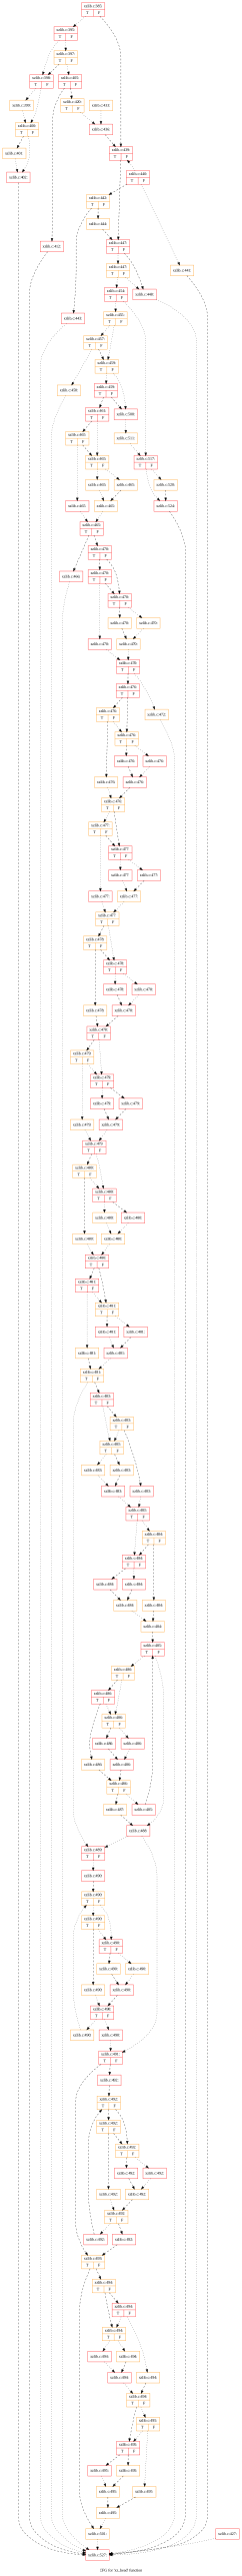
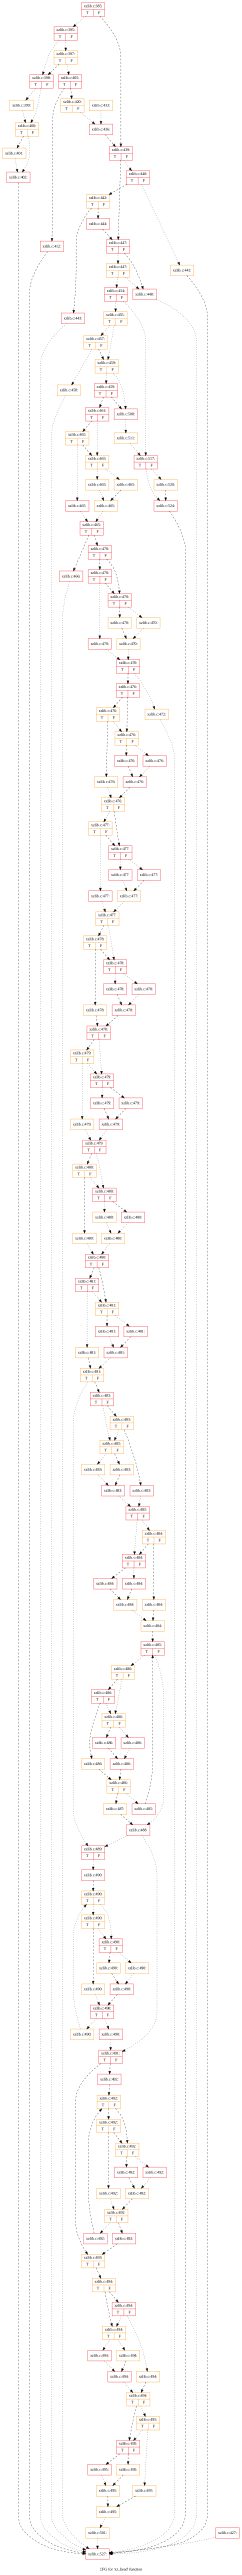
  digraph {
    fontname="Liberation Serif"
    label="CFG for 'xz_head' function"
    node [color=red fontname="Liberation Serif" shape=record]
    edge [fontname="Liberation Serif" style=dotted]
    n1 [label="{xzlib.c:385:|{<s0>T|<s1>F}}"]
    n2 [label="{xzlib.c:395:|{<s0>T|<s1>F}}"]
    n3 [label="{xzlib.c:439:|{<s0>T|<s1>F}}"]
    n4 [label="{xzlib.c:398:|{<s0>T|<s1>F}}"]
    n5 [color=darkorange label="{xzlib.c:397:|{<s0>T|<s1>F}}"]
    n6 [label="{xzlib.c:440:|{<s0>T|<s1>F}}"]
    n7 [label="{xzlib.c:447:|{<s0>T|<s1>F}}"]
    n8 [color=darkorange label="{xzlib.c:399:}"]
    n9 [color=darkorange label="{xzlib.c:400:|{<s0>T|<s1>F}}"]
    n10 [label="{xzlib.c:405:|{<s0>T|<s1>F}}"]
    n11 [color=darkorange label="{xzlib.c:441:}"]
    n12 [color=darkorange label="{xzlib.c:442:|{<s0>T|<s1>F}}"]
    n13 [label="{xzlib.c:448:}"]
    n14 [color=darkorange label="{xzlib.c:447:|{<s0>T|<s1>F}}"]
    n15 [color=darkorange label="{xzlib.c:401:}"]
    n16 [label="{xzlib.c:402:}"]
    n17 [label="{xzlib.c:412:}"]
    n18 [color=darkorange label="{xzlib.c:420:|{<s0>T|<s1>F}}"]
    n19 [label="{xzlib.c:527:}"]
    n20 [label="{xzlib.c:436:}"]
    n21 [label="{xzlib.c:427:}"]
    n22 [color=darkorange label="{xzlib.c:433:}"]
    n23 [label="{xzlib.c:443:}"]
-   n24 [color=darkorange label="{xzlib.c:444:}"]
+   n24 [label="{xzlib.c:444:}"]
    n25 [label="{xzlib.c:454:|{<s0>T|<s1>F}}"]
    n26 [color=darkorange label="{xzlib.c:455:|{<s0>T|<s1>F}}"]
    n27 [label="{xzlib.c:517:|{<s0>T|<s1>F}}"]
    n28 [color=darkorange label="{xzlib.c:457:|{<s0>T|<s1>F}}"]
    n29 [color=darkorange label="{xzlib.c:459:|{<s0>T|<s1>F}}"]
    n30 [color=darkorange label="{xzlib.c:520:}"]
    n31 [label="{xzlib.c:524:}"]
    n32 [color=darkorange label="{xzlib.c:458:}"]
    n33 [label="{xzlib.c:459:|{<s0>T|<s1>F}}"]
    n34 [label="{xzlib.c:508:}"]
    n35 [label="{xzlib.c:461:|{<s0>T|<s1>F}}"]
    n36 [color=darkorange label="{xzlib.c:511:}"]
    n37 [color=darkorange label="{xzlib.c:465:|{<s0>T|<s1>F}}"]
    n38 [color=darkorange label="{xzlib.c:465:|{<s0>T|<s1>F}}"]
    n39 [label="{xzlib.c:465:}"]
    n40 [color=darkorange label="{xzlib.c:465:}"]
    n41 [color=darkorange label="{xzlib.c:465:}"]
    n42 [label="{xzlib.c:465:|{<s0>T|<s1>F}}"]
    n43 [color=darkorange label="{xzlib.c:465:}"]
    n44 [label="{xzlib.c:466:}"]
    n45 [label="{xzlib.c:470:|{<s0>T|<s1>F}}"]
    n46 [label="{xzlib.c:470:|{<s0>T|<s1>F}}"]
    n47 [label="{xzlib.c:470:|{<s0>T|<s1>F}}"]
    n48 [label="{xzlib.c:470:}"]
    n49 [color=darkorange label="{xzlib.c:470:}"]
    n50 [color=darkorange label="{xzlib.c:470:}"]
    n51 [label="{xzlib.c:470:|{<s0>T|<s1>F}}"]
    n52 [color=darkorange label="{xzlib.c:470:}"]
    n53 [color=darkorange label="{xzlib.c:472:}"]
    n54 [label="{xzlib.c:476:|{<s0>T|<s1>F}}"]
    n55 [color=darkorange label="{xzlib.c:476:|{<s0>T|<s1>F}}"]
    n56 [color=darkorange label="{xzlib.c:476:|{<s0>T|<s1>F}}"]
    n57 [color=darkorange label="{xzlib.c:476:}"]
    n58 [label="{xzlib.c:476:}"]
    n59 [label="{xzlib.c:476:}"]
    n60 [color=darkorange label="{xzlib.c:476:|{<s0>T|<s1>F}}"]
    n61 [label="{xzlib.c:476:}"]
    n62 [color=darkorange label="{xzlib.c:477:|{<s0>T|<s1>F}}"]
    n63 [label="{xzlib.c:477:|{<s0>T|<s1>F}}"]
    n64 [label="{xzlib.c:477:}"]
    n65 [label="{xzlib.c:477:}"]
    n66 [label="{xzlib.c:477:}"]
    n67 [color=darkorange label="{xzlib.c:477:|{<s0>T|<s1>F}}"]
    n68 [color=darkorange label="{xzlib.c:477:}"]
    n69 [color=darkorange label="{xzlib.c:478:|{<s0>T|<s1>F}}"]
    n70 [label="{xzlib.c:478:|{<s0>T|<s1>F}}"]
    n71 [color=darkorange label="{xzlib.c:478:}"]
    n72 [label="{xzlib.c:478:}"]
    n73 [label="{xzlib.c:478:}"]
    n74 [label="{xzlib.c:478:|{<s0>T|<s1>F}}"]
    n75 [label="{xzlib.c:478:}"]
    n76 [color=darkorange label="{xzlib.c:479:|{<s0>T|<s1>F}}"]
    n77 [label="{xzlib.c:479:|{<s0>T|<s1>F}}"]
    n78 [color=darkorange label="{xzlib.c:479:}"]
    n79 [label="{xzlib.c:479:}"]
    n80 [label="{xzlib.c:479:}"]
    n81 [label="{xzlib.c:479:|{<s0>T|<s1>F}}"]
    n82 [label="{xzlib.c:479:}"]
    n83 [color=darkorange label="{xzlib.c:480:|{<s0>T|<s1>F}}"]
    n84 [label="{xzlib.c:480:|{<s0>T|<s1>F}}"]
    n85 [color=darkorange label="{xzlib.c:480:}"]
    n86 [color=darkorange label="{xzlib.c:480:}"]
    n87 [label="{xzlib.c:480:}"]
    n88 [label="{xzlib.c:480:|{<s0>T|<s1>F}}"]
    n89 [color=darkorange label="{xzlib.c:480:}"]
    n90 [label="{xzlib.c:481:|{<s0>T|<s1>F}}"]
    n91 [color=darkorange label="{xzlib.c:481:|{<s0>T|<s1>F}}"]
    n92 [color=darkorange label="{xzlib.c:481:}"]
    n93 [label="{xzlib.c:481:}"]
    n94 [label="{xzlib.c:481:}"]
    n95 [color=darkorange label="{xzlib.c:481:|{<s0>T|<s1>F}}"]
    n96 [label="{xzlib.c:481:}"]
    n97 [label="{xzlib.c:483:|{<s0>T|<s1>F}}"]
    n98 [label="{xzlib.c:489:|{<s0>T|<s1>F}}"]
    n99 [color=darkorange label="{xzlib.c:483:|{<s0>T|<s1>F}}"]
    n100 [color=darkorange label="{xzlib.c:483:|{<s0>T|<s1>F}}"]
    n101 [label="{xzlib.c:490:}"]
    n102 [label="{xzlib.c:483:}"]
    n103 [color=darkorange label="{xzlib.c:483:}"]
    n104 [color=darkorange label="{xzlib.c:483:}"]
    n105 [color=darkorange label="{xzlib.c:490:|{<s0>T|<s1>F}}"]
    n106 [label="{xzlib.c:491:|{<s0>T|<s1>F}}"]
    n107 [label="{xzlib.c:492:}"]
    n108 [color=darkorange label="{xzlib.c:493:|{<s0>T|<s1>F}}"]
    n109 [label="{xzlib.c:483:|{<s0>T|<s1>F}}"]
    n110 [label="{xzlib.c:483:}"]
    n111 [color=darkorange label="{xzlib.c:484:|{<s0>T|<s1>F}}"]
    n112 [label="{xzlib.c:484:|{<s0>T|<s1>F}}"]
    n113 [color=darkorange label="{xzlib.c:484:}"]
    n114 [label="{xzlib.c:484:}"]
    n115 [label="{xzlib.c:484:}"]
    n116 [color=darkorange label="{xzlib.c:484:}"]
    n117 [color=darkorange label="{xzlib.c:484:}"]
    n118 [label="{xzlib.c:485:|{<s0>T|<s1>F}}"]
    n119 [color=darkorange label="{xzlib.c:486:|{<s0>T|<s1>F}}"]
    n120 [label="{xzlib.c:488:}"]
    n121 [label="{xzlib.c:486:|{<s0>T|<s1>F}}"]
    n122 [color=darkorange label="{xzlib.c:486:|{<s0>T|<s1>F}}"]
    n123 [color=darkorange label="{xzlib.c:486:}"]
    n124 [label="{xzlib.c:486:}"]
    n125 [label="{xzlib.c:486:}"]
    n126 [color=darkorange label="{xzlib.c:486:|{<s0>T|<s1>F}}"]
    n127 [label="{xzlib.c:486:}"]
    n128 [color=darkorange label="{xzlib.c:487:}"]
    n129 [label="{xzlib.c:485:}"]
    n130 [color=darkorange label="{xzlib.c:490:|{<s0>T|<s1>F}}"]
    n131 [label="{xzlib.c:490:|{<s0>T|<s1>F}}"]
    n132 [color=darkorange label="{xzlib.c:492:|{<s0>T|<s1>F}}"]
    n133 [color=darkorange label="{xzlib.c:494:|{<s0>T|<s1>F}}"]
    n134 [color=darkorange label="{xzlib.c:501:}"]
    n135 [color=darkorange label="{xzlib.c:490:}"]
    n136 [color=darkorange label="{xzlib.c:490:}"]
    n137 [color=darkorange label="{xzlib.c:490:}"]
    n138 [label="{xzlib.c:490:|{<s0>T|<s1>F}}"]
    n139 [label="{xzlib.c:490:}"]
    n140 [color=darkorange label="{xzlib.c:490:}"]
    n141 [label="{xzlib.c:490:}"]
    n142 [color=darkorange label="{xzlib.c:492:|{<s0>T|<s1>F}}"]
    n143 [color=darkorange label="{xzlib.c:492:|{<s0>T|<s1>F}}"]
    n144 [label="{xzlib.c:494:|{<s0>T|<s1>F}}"]
    n145 [color=darkorange label="{xzlib.c:494:|{<s0>T|<s1>F}}"]
    n146 [color=darkorange label="{xzlib.c:492:}"]
    n147 [label="{xzlib.c:492:}"]
    n148 [label="{xzlib.c:492:}"]
    n149 [color=darkorange label="{xzlib.c:492:|{<s0>T|<s1>F}}"]
    n150 [color=darkorange label="{xzlib.c:492:}"]
    n151 [label="{xzlib.c:492:}"]
    n152 [label="{xzlib.c:492:}"]
    n153 [color=darkorange label="{xzlib.c:494:}"]
    n154 [label="{xzlib.c:494:}"]
    n155 [color=darkorange label="{xzlib.c:494:}"]
    n156 [color=darkorange label="{xzlib.c:494:|{<s0>T|<s1>F}}"]
    n157 [label="{xzlib.c:494:}"]
    n158 [color=darkorange label="{xzlib.c:495:|{<s0>T|<s1>F}}"]
    n159 [label="{xzlib.c:495:|{<s0>T|<s1>F}}"]
    n160 [color=darkorange label="{xzlib.c:495:}"]
    n161 [label="{xzlib.c:495:}"]
    n162 [color=darkorange label="{xzlib.c:495:}"]
    n163 [color=darkorange label="{xzlib.c:495:}"]
    n164 [color=darkorange label="{xzlib.c:495:}"]
    n1 -> n2
    n1 -> n3 [style=dashed]
    n2 -> n4
    n2 -> n5
-   n6 -> n3
+   n3 -> n6
    n3 -> n7 [style=dashed]
    n4 -> n8
    n4 -> n9
    n5 -> n4 [style=dashed]
    n5 -> n10
    n6 -> n11
    n6 -> n12 [style=dashed]
    n7 -> n13 [style=dashed]
    n7 -> n14
    n8 -> n9
    n9 -> n15 [style=dashed]
    n9 -> n16
    n10 -> n17 [style=dashed]
    n10 -> n18 [style=dashed]
    n11 -> n19 [style=dashed]
    n12 -> n23 [style=dashed]
    n12 -> n24 [style=dashed]
    n13 -> n19
    n14 -> n13
    n14 -> n25
    n15 -> n16
    n16 -> n19 [style=dashed]
    n17 -> n19 [style=dashed]
    n18 -> n20
    n20 -> n3 [style=dashed]
    n21 -> n19
    n22 -> n20
    n23 -> n19
    n24 -> n7 [style=dashed]
    n25 -> n26
    n25 -> n27
    n26 -> n28
    n26 -> n29
    n27 -> n30
    n27 -> n31
    n28 -> n29 [style=dashed]
    n28 -> n32
    n29 -> n33
    n29 -> n34
    n30 -> n31 [style=dashed]
    n31 -> n19 [style=dashed]
    n32 -> n19
    n33 -> n34 [style=dashed]
    n33 -> n35 [style=dashed]
    n34 -> n36
    n35 -> n37 [style=dashed]
    n35 -> n38
    n36 -> n27
    n37 -> n38 [style=dashed]
    n37 -> n39
    n38 -> n40
    n38 -> n41
    n39 -> n42
    n40 -> n43 [style=dashed]
    n41 -> n43
    n42 -> n44 [style=dashed]
    n42 -> n45 [style=dashed]
    n43 -> n42
    n44 -> n19
    n45 -> n46 [style=dashed]
    n45 -> n47 [style=dashed]
    n46 -> n47 [style=dashed]
    n46 -> n48
    n47 -> n49 [style=dashed]
    n47 -> n50
    n48 -> n51
    n49 -> n52 [style=dashed]
    n50 -> n52
    n51 -> n53
    n51 -> n54 [style=dashed]
    n52 -> n51
    n53 -> n19
    n54 -> n55 [style=dashed]
    n54 -> n56 [style=dashed]
    n55 -> n56
    n55 -> n57 [style=dashed]
    n56 -> n58 [style=dashed]
    n56 -> n59
    n57 -> n60
    n58 -> n61 [style=dashed]
    n59 -> n61
    n60 -> n62
    n60 -> n63 [style=dashed]
    n61 -> n60 [style=dashed]
    n62 -> n63 [style=dashed]
    n62 -> n64
    n63 -> n65
    n63 -> n66
    n64 -> n67
    n65 -> n68
    n66 -> n68 [style=dashed]
    n67 -> n69 [style=dashed]
    n67 -> n70
    n68 -> n67
    n69 -> n70 [style=dashed]
    n69 -> n71 [style=dashed]
    n70 -> n72
    n70 -> n73
    n71 -> n74 [style=dashed]
    n72 -> n75 [style=dashed]
    n73 -> n75
    n74 -> n76 [style=dashed]
    n74 -> n77
    n75 -> n74 [style=dashed]
    n76 -> n77
    n76 -> n78
    n77 -> n79
    n77 -> n80 [style=dashed]
    n78 -> n81
    n79 -> n82 [style=dashed]
    n80 -> n82 [style=dashed]
    n81 -> n83 [style=dashed]
    n81 -> n84
    n82 -> n81
    n83 -> n84
    n83 -> n85 [style=dashed]
    n84 -> n86
    n84 -> n87 [style=dashed]
    n85 -> n88
    n86 -> n89
    n87 -> n89
    n88 -> n90 [style=dashed]
    n88 -> n91 [style=dashed]
    n89 -> n88
    n90 -> n91
    n90 -> n92
    n91 -> n93 [style=dashed]
    n91 -> n94
    n92 -> n95 [style=dashed]
    n93 -> n96
    n94 -> n96 [style=dashed]
    n95 -> n97 [style=dashed]
    n95 -> n98
    n96 -> n95
    n97 -> n99 [style=dashed]
    n97 -> n100
    n98 -> n101
    n99 -> n100
    n99 -> n102 [style=dashed]
    n100 -> n103 [style=dashed]
    n100 -> n104
    n101 -> n105 [style=dashed]
    n102 -> n109
    n103 -> n110 [style=dashed]
    n104 -> n110
    n105 -> n130
    n105 -> n131
    n106 -> n107 [style=dashed]
    n106 -> n108 [style=dashed]
    n107 -> n132 [style=dashed]
    n108 -> n133 [style=dashed]
-   n108 -> n134 [style=dashed]
    n109 -> n111
    n109 -> n112
    n110 -> n109
    n111 -> n112 [style=dashed]
    n111 -> n113 [style=dashed]
    n112 -> n114
    n112 -> n115 [style=dashed]
    n113 -> n116 [style=dashed]
    n114 -> n117 [style=dashed]
    n115 -> n117 [style=dashed]
    n116 -> n118 [style=dashed]
    n117 -> n116
    n118 -> n119
    n118 -> n120
    n119 -> n121 [style=dashed]
    n119 -> n122
    n120 -> n98
    n120 -> n106
    n121 -> n122
    n121 -> n123 [style=dashed]
    n122 -> n124
    n122 -> n125 [style=dashed]
    n123 -> n126 [style=dashed]
    n124 -> n127
    n125 -> n127 [style=dashed]
    n126 -> n128 [style=dashed]
    n126 -> n129
    n127 -> n126 [style=dashed]
    n128 -> n120 [style=dashed]
    n129 -> n118 [style=dashed]
    n130 -> n131
    n130 -> n135 [style=dashed]
    n131 -> n136 [style=dashed]
    n131 -> n137
    n132 -> n142 [style=dashed]
    n132 -> n143 [style=dashed]
    n133 -> n144 [style=dashed]
    n133 -> n145 [style=dashed]
    n134 -> n19
    n135 -> n138
    n136 -> n139 [style=dashed]
    n137 -> n139
    n138 -> n140
    n138 -> n141
    n139 -> n138 [style=dashed]
    n140 -> n105
    n141 -> n106
    n142 -> n143 [style=dashed]
    n142 -> n146 [style=dashed]
    n143 -> n147 [style=dashed]
    n143 -> n148
    n144 -> n145
    n144 -> n153
    n145 -> n154
    n145 -> n155
    n146 -> n149
    n147 -> n150 [style=dashed]
    n148 -> n150
    n149 -> n151
    n149 -> n152 [style=dashed]
    n150 -> n149 [style=dashed]
    n151 -> n132 [style=dashed]
    n152 -> n108 [style=dashed]
    n153 -> n156 [style=dashed]
    n154 -> n157
    n155 -> n157 [style=dashed]
    n156 -> n158
    n156 -> n159 [style=dashed]
    n157 -> n156
    n158 -> n159
    n158 -> n160
    n159 -> n161 [style=dashed]
    n159 -> n162 [style=dashed]
    n160 -> n163 [style=dashed]
    n161 -> n164
    n162 -> n164 [style=dashed]
    n163 -> n134
    n164 -> n163 [style=dashed]
  }
